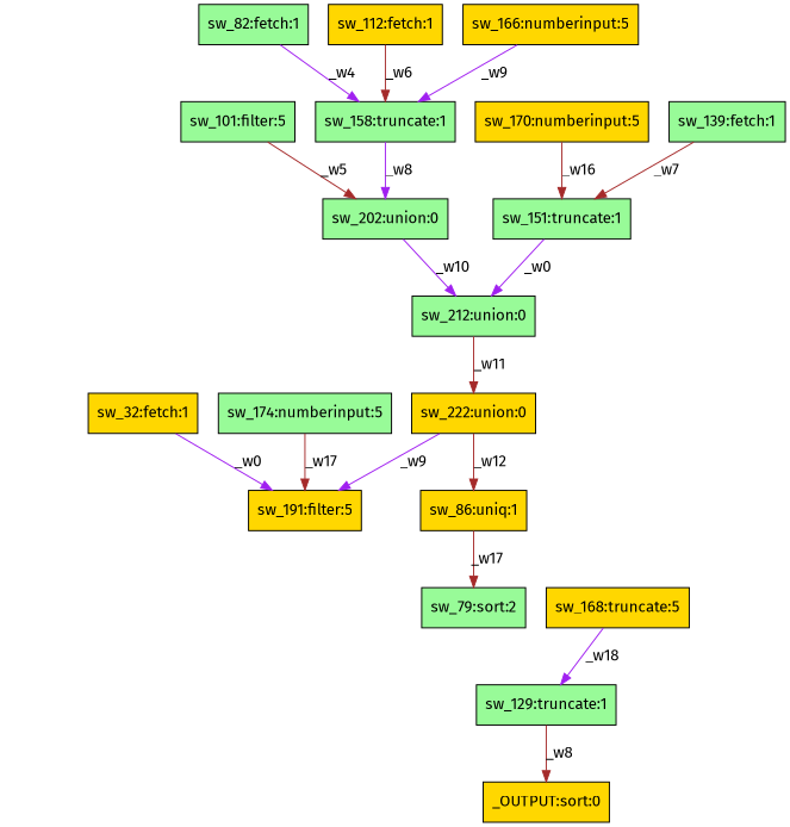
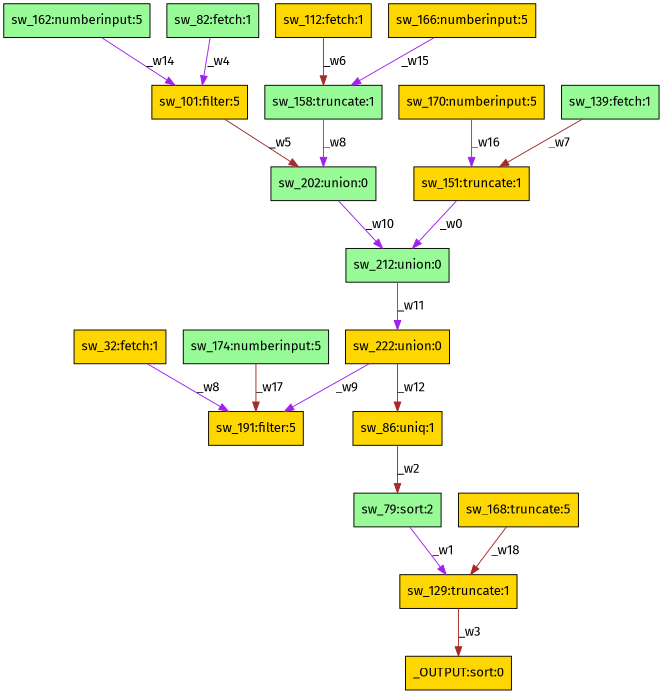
  digraph {
    fontname="Fira Sans"
    node [fillcolor=gold fontname="Fira Sans" shape=box style=filled]
    edge [color=purple fontname="Fira Sans"]
-   n1 [fillcolor=palegreen label="sw_129:truncate:1"]
+   n1 [label="sw_129:truncate:1"]
    n2 [label="_OUTPUT:sort:0"]
-   n4 [fillcolor=palegreen label="sw_101:filter:5"]
+   n3 [fillcolor=palegreen label="sw_162:numberinput:5"]
+   n4 [label="sw_101:filter:5"]
    n5 [fillcolor=palegreen label="sw_202:union:0"]
-   n6 [fillcolor=palegreen label="sw_151:truncate:1"]
+   n6 [label="sw_151:truncate:1"]
    n7 [fillcolor=palegreen label="sw_212:union:0"]
    n8 [label="sw_222:union:0"]
    n9 [label="sw_86:uniq:1"]
    n10 [label="sw_191:filter:5"]
    n11 [fillcolor=palegreen label="sw_79:sort:2"]
    n12 [label="sw_170:numberinput:5"]
    n13 [label="sw_168:truncate:5"]
    n14 [label="sw_32:fetch:1"]
    n15 [fillcolor=palegreen label="sw_174:numberinput:5"]
    n16 [label="sw_112:fetch:1"]
    n17 [fillcolor=palegreen label="sw_158:truncate:1"]
    n18 [fillcolor=palegreen label="sw_82:fetch:1"]
    n19 [label="sw_166:numberinput:5"]
    n20 [fillcolor=palegreen label="sw_139:fetch:1"]
-   n1 -> n2 [color=brown label=_w8]
+   n1 -> n2 [color=brown label=_w3]
+   n3 -> n4 [label=_w14]
    n4 -> n5 [color=brown label=_w5]
    n5 -> n7 [label=_w10]
    n6 -> n7 [label=_w0]
-   n7 -> n8 [color=brown label=_w11]
+   n7 -> n8 [label=_w11]
    n8 -> n9 [color=brown label=_w12]
    n8 -> n10 [label=_w9]
-   n9 -> n11 [color=brown label=_w17]
-   n12 -> n6 [color=brown label=_w16]
-   n13 -> n1 [label=_w18]
-   n14 -> n10 [label=_w0]
+   n9 -> n11 [color=brown label=_w2]
+   n11 -> n1 [label=_w1]
+   n12 -> n6 [label=_w16]
+   n13 -> n1 [color=brown label=_w18]
+   n14 -> n10 [label=_w8]
    n15 -> n10 [color=brown label=_w17]
    n16 -> n17 [color=brown label=_w6]
    n17 -> n5 [label=_w8]
-   n18 -> n17 [label=_w4]
-   n19 -> n17 [label=_w9]
+   n18 -> n4 [label=_w4]
+   n19 -> n17 [label=_w15]
    n20 -> n6 [color=brown label=_w7]
  }
